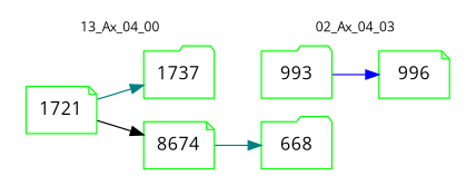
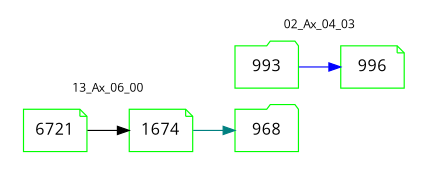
  digraph {
    fontname="Open Sans"
    rankdir=LR
    node [color=green fontname="Open Sans" shape=folder]
    edge [color=teal fontname="Open Sans"]
    n1 [label=993]
-   n2 [label=668]
+   n2 [label=968]
    n3 [label=996 shape=note]
-   n4 [label=1721 shape=note]
-   n5 [label=8674 shape=note]
-   n6 [label=1737]
+   n4 [label=6721 shape=note]
+   n5 [label=1674 shape=note]
    subgraph cluster_1 {
      color=white
      fontsize=10
      label="02_Ax_04_03"
      n1
      n2
      n3
    }
    subgraph cluster_2 {
      color=white
      fontsize=10
-     label="13_Ax_04_00"
+     label="13_Ax_06_00"
      n4
      n5
-     n6
    }
    n1 -> n3 [color=blue]
    n4 -> n5 [color=black]
-   n4 -> n6
    n5 -> n2
  }
